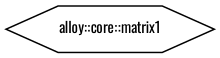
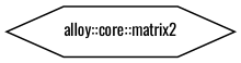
  digraph {
    rankdir=LR
    fontname=Oswald
-   n1 [color=black fillcolor=white fontname=Oswald fontsize=10 height=0.2 label="alloy::core::matrix1" shape=hexagon style=filled width=0.4]
+   n1 [color=black fillcolor=white fontname=Oswald fontsize=10 height=0.2 label="alloy::core::matrix2" shape=hexagon style=filled width=0.4]
  }
